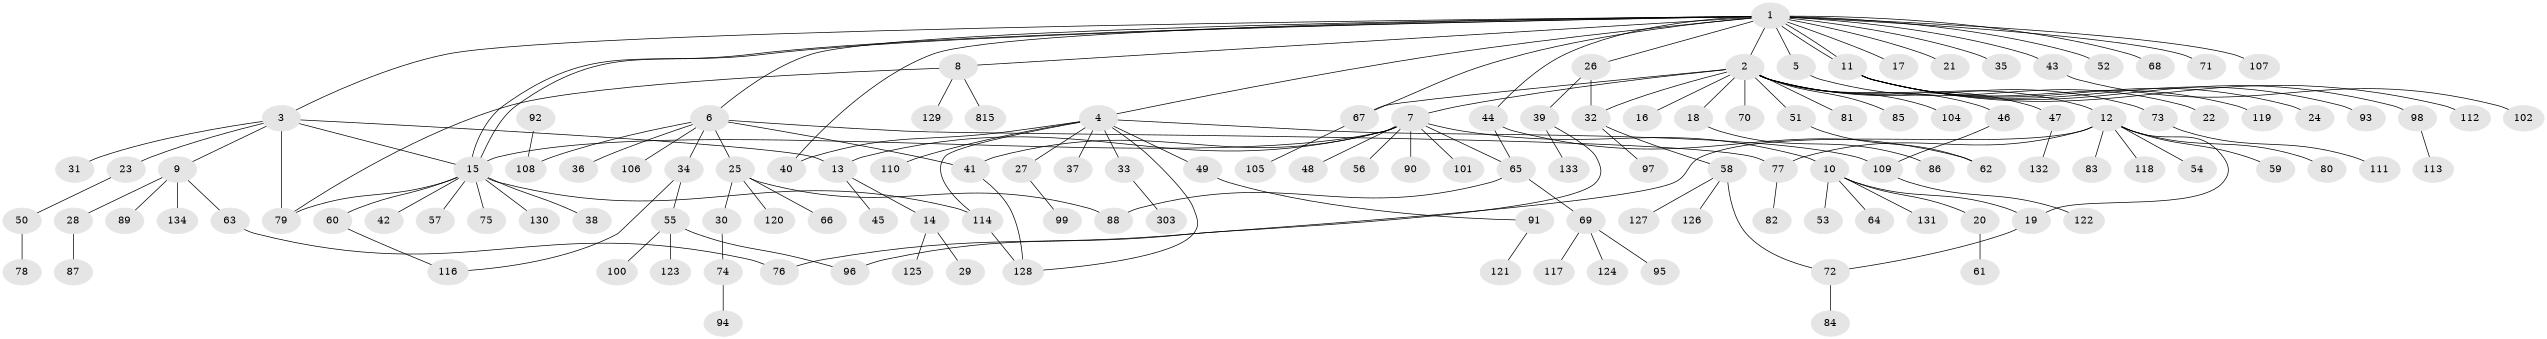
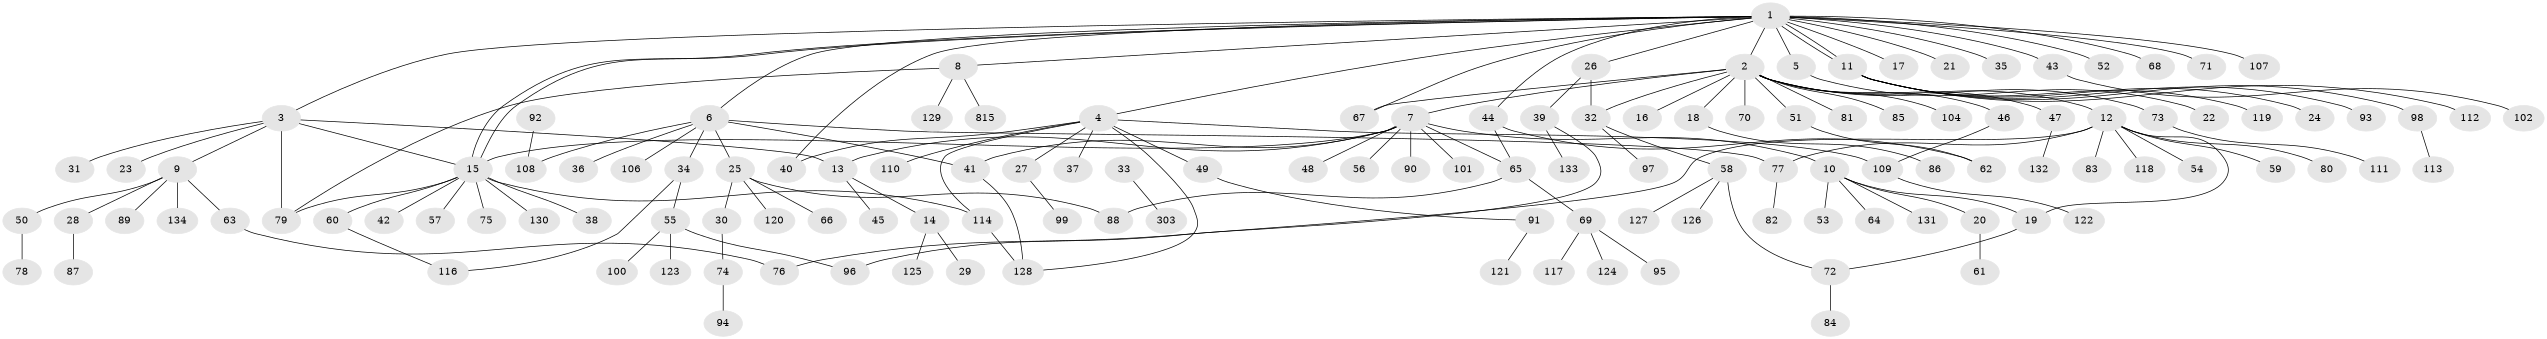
  graph {
    node [color=gray90 style=filled]
    1
    2
    3
    4
    5
    6
    8
    11
    15
    17
    21
    26
    35
    40
    43
    44
    52
    67
    68
    71
    107
    7
    12
    16
    18
    32
    46
    47
    51
    70
    73
    81
    85
    104
    9
    13
    23
    31
    79
    27
    33
    37
    49
    109
    110
    114
    128
    22
    25
    34
    36
    41
    77
    106
    108
    n56 [label=815]
    129
    24
    93
    98
    112
    119
    38
    42
    57
    60
    75
    130
    39
    102
    65
    62
-   105
    10
    48
    56
    90
    101
    19
    54
    59
    76
    80
    83
    118
    86
    58
    97
    132
    111
    28
    50
    63
    89
    134
    14
    45
    99
    n99 [label=303]
    91
    122
    30
    66
    88
    120
    55
    116
    82
    20
    53
    64
    131
    69
    87
    78
    72
    61
    113
    29
    125
    84
    92
    74
    96
    133
    94
    126
    127
    100
    123
    121
    95
    117
    124
    1 -- 2
    1 -- 3
    1 -- 4
    1 -- 5
    1 -- 6
    1 -- 8
    1 -- 11
    1 -- 11
    1 -- 15
    1 -- 15
    1 -- 17
    1 -- 21
    1 -- 26
    1 -- 35
    1 -- 40
    1 -- 43
    1 -- 44
    1 -- 52
    1 -- 67
    1 -- 68
    1 -- 71
    1 -- 107
    2 -- 67
    2 -- 7
    2 -- 12
    2 -- 16
    2 -- 18
    2 -- 32
    2 -- 46
    2 -- 47
    2 -- 51
    2 -- 70
    2 -- 73
    2 -- 81
    2 -- 85
    2 -- 104
    3 -- 15
    3 -- 9
    3 -- 13
    3 -- 23
    3 -- 31
    3 -- 79
    4 -- 40
    4 -- 27
-   4 -- 33
    4 -- 37
    4 -- 49
    4 -- 109
    4 -- 110
    4 -- 114
    4 -- 128
    5 -- 22
    6 -- 25
    6 -- 34
    6 -- 36
    6 -- 41
    6 -- 77
    6 -- 106
    6 -- 108
    8 -- 79
    8 -- n56
    8 -- 129
    11 -- 24
    11 -- 93
    11 -- 98
    11 -- 112
    11 -- 119
    15 -- 79
    15 -- 114
    15 -- 38
    15 -- 42
    15 -- 57
    15 -- 60
    15 -- 75
    15 -- 130
    26 -- 32
    26 -- 39
    43 -- 102
    44 -- 65
    44 -- 62
-   67 -- 105
    7 -- 15
    7 -- 13
    7 -- 41
    7 -- 65
    7 -- 10
    7 -- 48
    7 -- 56
    7 -- 90
    7 -- 101
    12 -- 77
    12 -- 19
    12 -- 54
    12 -- 59
    12 -- 76
    12 -- 80
    12 -- 83
    12 -- 118
    18 -- 86
    32 -- 58
    32 -- 97
    46 -- 109
    47 -- 132
    51 -- 62
    73 -- 111
    9 -- 28
-   23 -- 50
+   9 -- 50
    9 -- 63
    9 -- 89
    9 -- 134
    13 -- 14
    13 -- 45
    27 -- 99
    33 -- n99
    49 -- 91
    109 -- 122
    114 -- 128
    25 -- 30
    25 -- 66
    25 -- 88
    25 -- 120
    34 -- 55
    34 -- 116
    41 -- 128
    77 -- 82
    98 -- 113
    60 -- 116
    39 -- 96
    39 -- 133
    65 -- 88
    65 -- 69
    10 -- 19
    10 -- 20
    10 -- 53
    10 -- 64
    10 -- 131
    19 -- 72
    58 -- 72
    58 -- 126
    58 -- 127
    28 -- 87
    50 -- 78
    63 -- 76
    14 -- 29
    14 -- 125
    91 -- 121
    30 -- 74
    55 -- 96
    55 -- 100
    55 -- 123
    20 -- 61
    69 -- 95
    69 -- 117
    69 -- 124
    72 -- 84
    92 -- 108
    74 -- 94
  }
